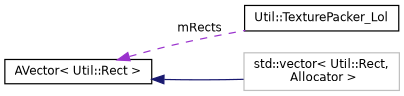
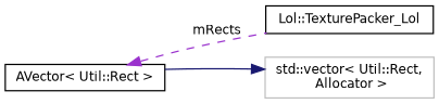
  digraph {
    fontname="DejaVu Sans"
    rankdir=LR
    node [color=black fillcolor=white fontname="DejaVu Sans" fontsize=10 shape=record style=filled]
    edge [dir=back fontname="DejaVu Sans" fontsize=10 labelfontname=Helvetica labelfontsize=10]
-   n1 [height=0.2 label="Util::TexturePacker_Lol" width=0.4]
+   n1 [height=0.2 label="Lol::TexturePacker_Lol" width=0.4]
    n2 [height=0.2 label="AVector\< Util::Rect \>" width=0.4]
    n3 [color=grey75 height=0.2 label="std::vector\< Util::Rect,\l Allocator \>" width=0.4]
    n2 -> n1 [color=darkorchid3 label=" mRects" style=dashed]
-   n2 -> n3 [color=midnightblue style=solid]
+   n3 -> n2 [color=midnightblue style=solid]
  }
